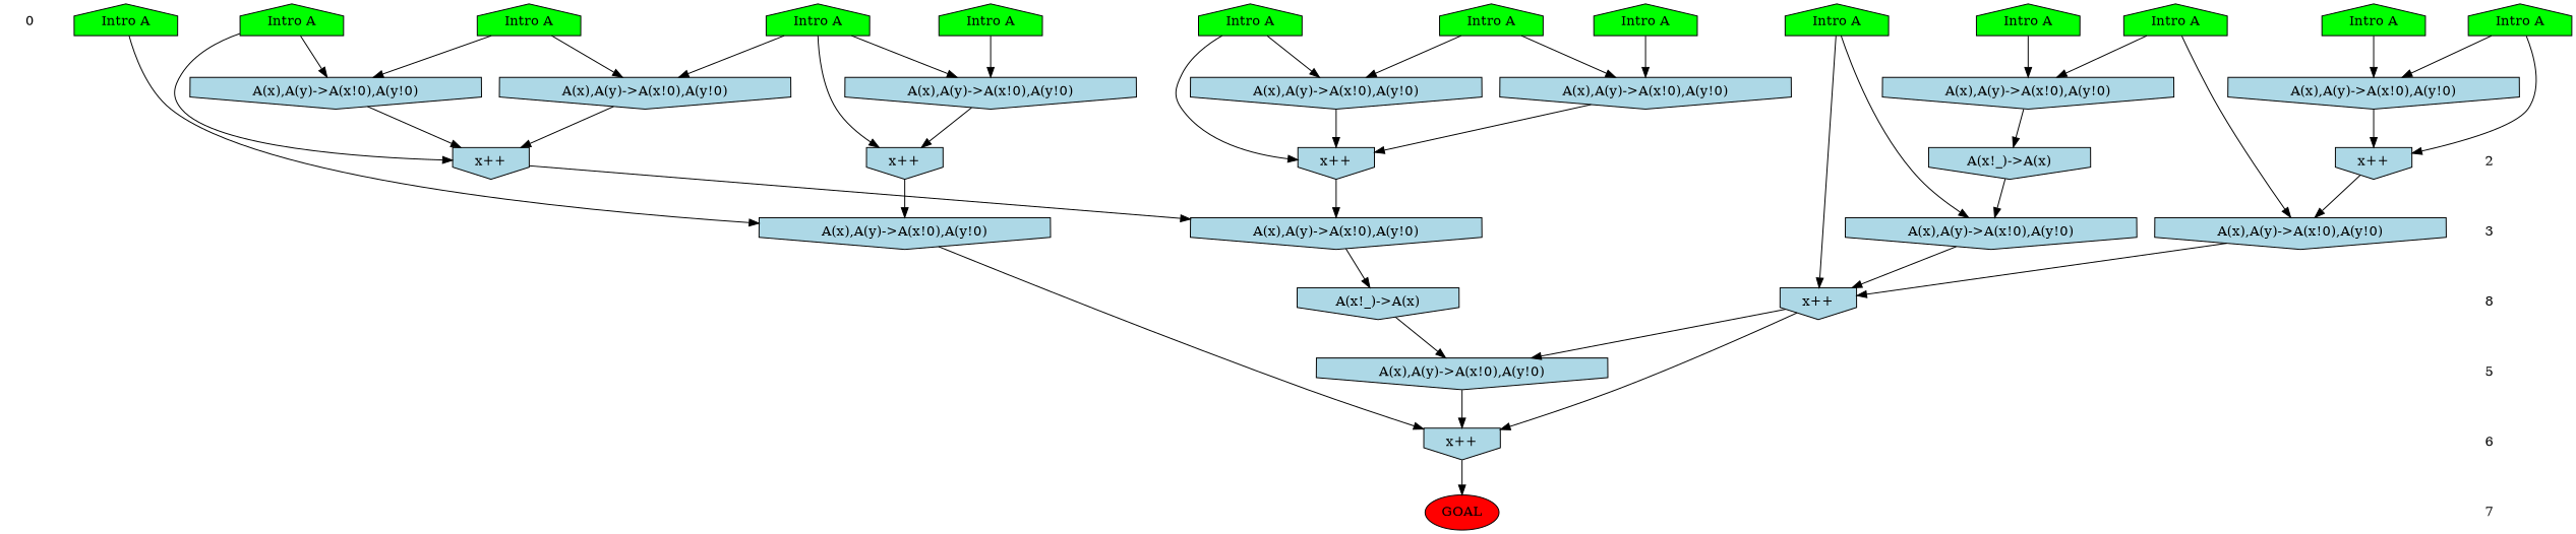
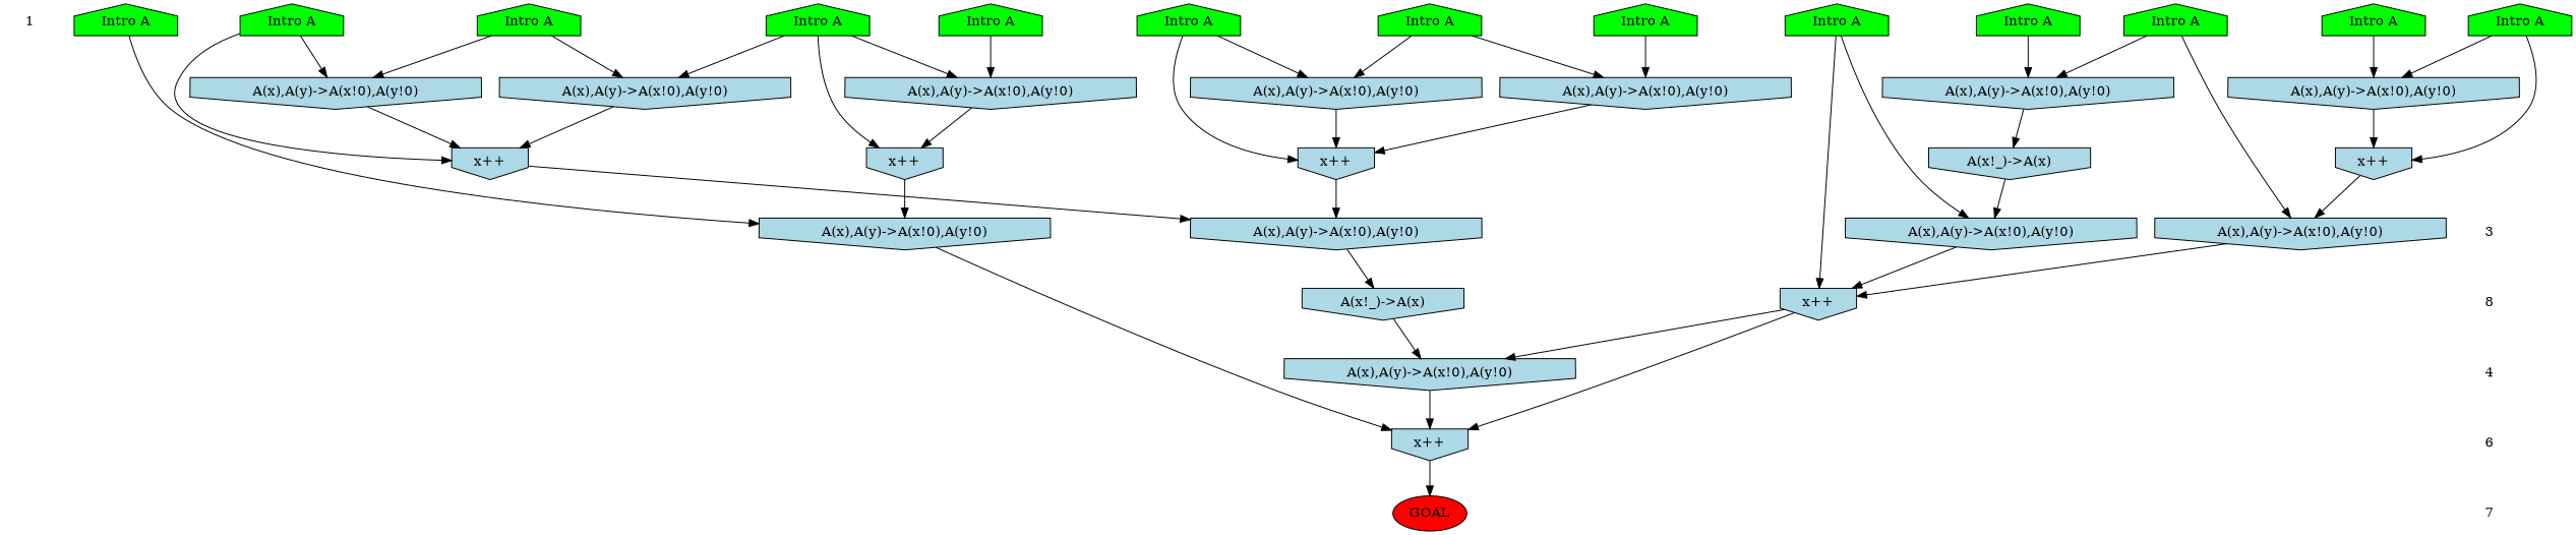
  digraph {
    ranksep=.5
    node [shape=invhouse fillcolor=lightblue style=filled]
-   0 [shape=plaintext fillcolor="" style=""]
+   0 [shape=plaintext label=1 fillcolor="" style=""]
    n2 [fillcolor=green label="Intro A" shape=house]
    n3 [fillcolor=green label="Intro A" shape=house]
    n4 [fillcolor=green label="Intro A" shape=house]
    n5 [fillcolor=green label="Intro A" shape=house]
    n6 [fillcolor=green label="Intro A" shape=house]
    n7 [fillcolor=green label="Intro A" shape=house]
    n8 [fillcolor=green label="Intro A" shape=house]
    n9 [fillcolor=green label="Intro A" shape=house]
    n10 [fillcolor=green label="Intro A" shape=house]
    n11 [fillcolor=green label="Intro A" shape=house]
    n12 [fillcolor=green label="Intro A" shape=house]
    n13 [fillcolor=green label="Intro A" shape=house]
    n14 [fillcolor=green label="Intro A" shape=house]
    n15 [label="A(x),A(y)->A(x!0),A(y!0)"]
    n16 [label="A(x),A(y)->A(x!0),A(y!0)"]
    n17 [label="A(x),A(y)->A(x!0),A(y!0)"]
    n18 [label="A(x),A(y)->A(x!0),A(y!0)"]
    n19 [label="A(x),A(y)->A(x!0),A(y!0)"]
    n20 [label="A(x),A(y)->A(x!0),A(y!0)"]
    n21 [label="A(x),A(y)->A(x!0),A(y!0)"]
-   2 [shape=plaintext fillcolor="" style=""]
    n23 [label="x++"]
    n24 [label="x++"]
    n25 [label="A(x!_)->A(x)"]
    n26 [label="x++"]
    n27 [label="x++"]
    3 [shape=plaintext fillcolor="" style=""]
    n29 [label="A(x),A(y)->A(x!0),A(y!0)"]
    n30 [label="A(x),A(y)->A(x!0),A(y!0)"]
    n31 [label="A(x),A(y)->A(x!0),A(y!0)"]
    n32 [label="A(x),A(y)->A(x!0),A(y!0)"]
    n33 [label=8 shape=plaintext fillcolor="" style=""]
    n34 [label="A(x!_)->A(x)"]
    n35 [label="x++"]
-   5 [shape=plaintext fillcolor="" style=""]
+   5 [shape=plaintext label=4 fillcolor="" style=""]
    n37 [label="A(x),A(y)->A(x!0),A(y!0)"]
    6 [shape=plaintext fillcolor="" style=""]
    n39 [label="x++"]
    7 [shape=plaintext fillcolor="" style=""]
    n41 [fillcolor=red label=GOAL shape=""]
    subgraph sub_1 {
      rank=same
      0
      n2
      n3
      n4
      n5
      n6
      n7
      n8
      n9
      n10
      n11
      n12
      n13
      n14
    }
    subgraph sub_2 {
      rank=same
      n15
      n16
      n17
      n18
      n19
      n20
      n21
    }
    subgraph sub_3 {
      rank=same
-     2
      n23
      n24
      n25
      n26
      n27
    }
    subgraph sub_4 {
      rank=same
      3
      n29
      n30
      n31
      n32
    }
    subgraph sub_5 {
      rank=same
      n33
      n34
      n35
    }
    subgraph sub_6 {
      rank=same
      5
      n37
    }
    subgraph sub_7 {
      rank=same
      6
      n39
    }
    subgraph sub_8 {
      rank=same
      7
      n41
    }
    n2 -> n32
    n3 -> n30
    n3 -> n35
    n4 -> n15
    n4 -> n16
    n5 -> n16
    n5 -> n23
    n6 -> n19
    n7 -> n15
    n7 -> n18
    n7 -> n27
    n8 -> n20
    n8 -> n31
    n9 -> n21
    n10 -> n17
    n10 -> n24
    n11 -> n17
    n11 -> n19
    n12 -> n18
    n13 -> n20
    n14 -> n21
    n14 -> n26
    n15 -> n23
    n16 -> n23
    n17 -> n24
    n18 -> n27
    n19 -> n24
    n20 -> n25
    n21 -> n26
-   2 -> 3 [style=invis]
    n23 -> n29
    n24 -> n29
    n25 -> n30
    n26 -> n31
    n27 -> n32
    3 -> n33 [style=invis]
    n29 -> n34
    n30 -> n35
    n31 -> n35
    n32 -> n39
    n33 -> 5 [style=invis]
    n34 -> n37
    n35 -> n37
    n35 -> n39
    5 -> 6 [style=invis]
    n37 -> n39
    6 -> 7 [style=invis]
    n39 -> n41
  }
